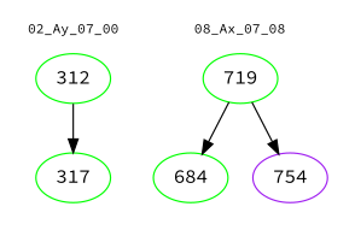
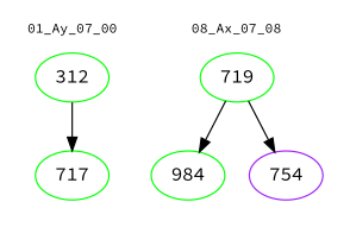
  digraph {
    fontname="Source Code Pro"
    node [color=green fontname="Source Code Pro"]
    edge [color=black fontname="Source Code Pro"]
    n1 [label=312]
-   n2 [label=317]
+   n2 [label=717]
    n3 [label=719]
-   n4 [label=684]
+   n4 [label=984]
    n5 [color=purple label=754]
    subgraph cluster_1 {
      color=white
      fontsize=10
-     label="02_Ay_07_00"
+     label="01_Ay_07_00"
      n1
      n2
    }
    subgraph cluster_2 {
      color=white
      fontsize=10
      label="08_Ax_07_08"
      n3
      n4
      n5
    }
    n1 -> n2
    n3 -> n4
    n3 -> n5
  }
